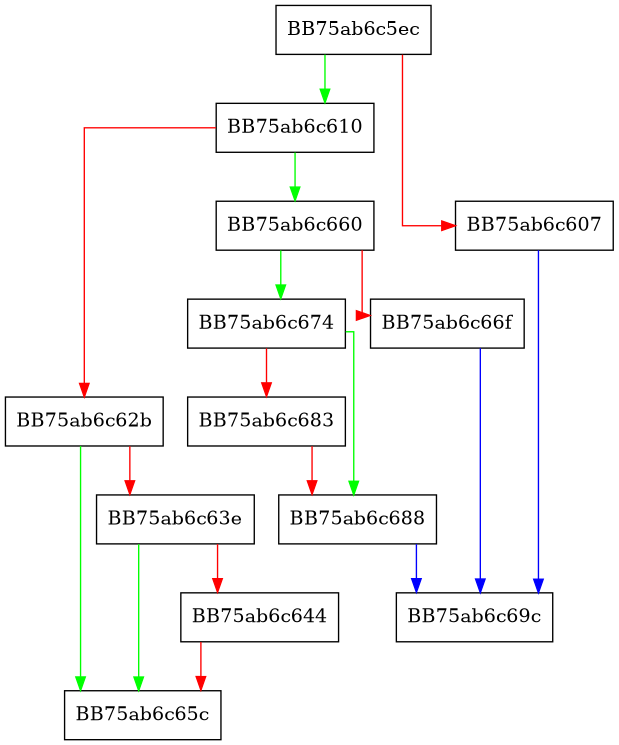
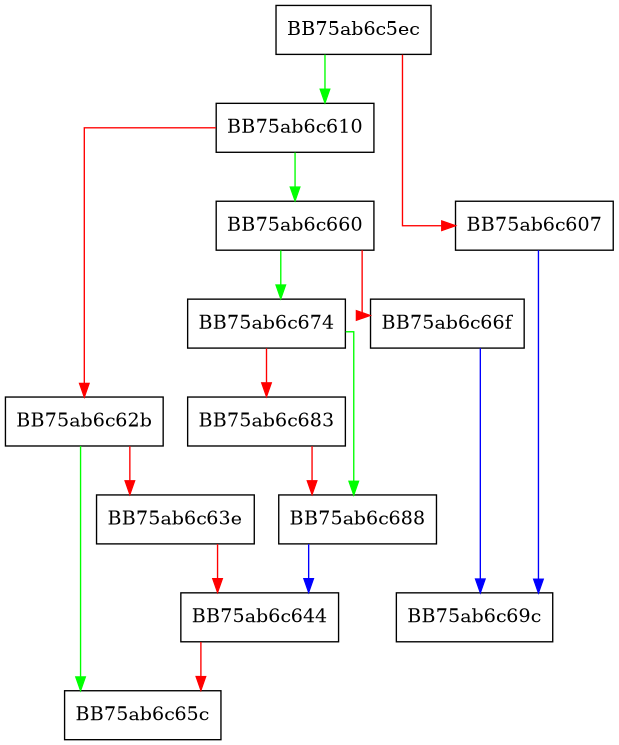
  digraph {
    splines=ortho
    node [shape=box]
    edge [color=red]
    BB75ab6c5ec
    BB75ab6c610
    BB75ab6c607
    BB75ab6c660
    BB75ab6c62b
    BB75ab6c69c
    BB75ab6c674
    BB75ab6c66f
    BB75ab6c65c
    BB75ab6c63e
    BB75ab6c688
    BB75ab6c683
    BB75ab6c644
    BB75ab6c5ec -> BB75ab6c610 [color=green]
    BB75ab6c5ec -> BB75ab6c607
    BB75ab6c610 -> BB75ab6c660 [color=green]
    BB75ab6c610 -> BB75ab6c62b
    BB75ab6c607 -> BB75ab6c69c [color=blue]
    BB75ab6c660 -> BB75ab6c674 [color=green]
    BB75ab6c660 -> BB75ab6c66f
    BB75ab6c62b -> BB75ab6c65c [color=green]
    BB75ab6c62b -> BB75ab6c63e
    BB75ab6c674 -> BB75ab6c688 [color=green]
    BB75ab6c674 -> BB75ab6c683
    BB75ab6c66f -> BB75ab6c69c [color=blue]
-   BB75ab6c63e -> BB75ab6c65c [color=green]
    BB75ab6c63e -> BB75ab6c644
-   BB75ab6c688 -> BB75ab6c69c [color=blue]
+   BB75ab6c688 -> BB75ab6c644 [color=blue]
    BB75ab6c683 -> BB75ab6c688
    BB75ab6c644 -> BB75ab6c65c
  }
